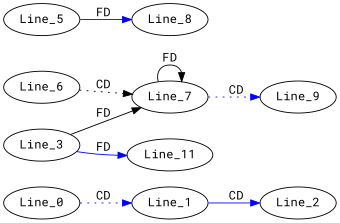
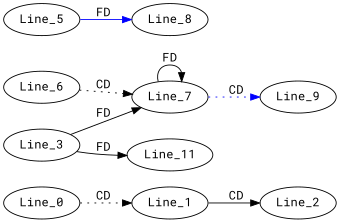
  digraph {
    fontname="Roboto Mono"
    rankdir=LR
    node [fontname="Roboto Mono"]
    edge [color=black fontname="Roboto Mono" style=solid]
    Line_0
    Line_1
    Line_2
    Line_7
    Line_9
    Line_6
    n7 [label=Line_3]
    Line_11
    Line_5
    Line_8
-   Line_0 -> Line_1 [color=blue label=CD style=dotted]
-   Line_1 -> Line_2 [color=blue label=CD]
+   Line_0 -> Line_1 [label=CD style=dotted]
+   Line_1 -> Line_2 [label=CD]
    Line_7 -> Line_7 [label=FD]
    Line_7 -> Line_9 [color=blue label=CD style=dotted]
    Line_6 -> Line_7 [label=CD style=dotted]
    n7 -> Line_7 [label=FD]
-   n7 -> Line_11 [color=blue label=FD]
+   n7 -> Line_11 [label=FD]
    Line_5 -> Line_8 [color=blue label=FD]
  }
